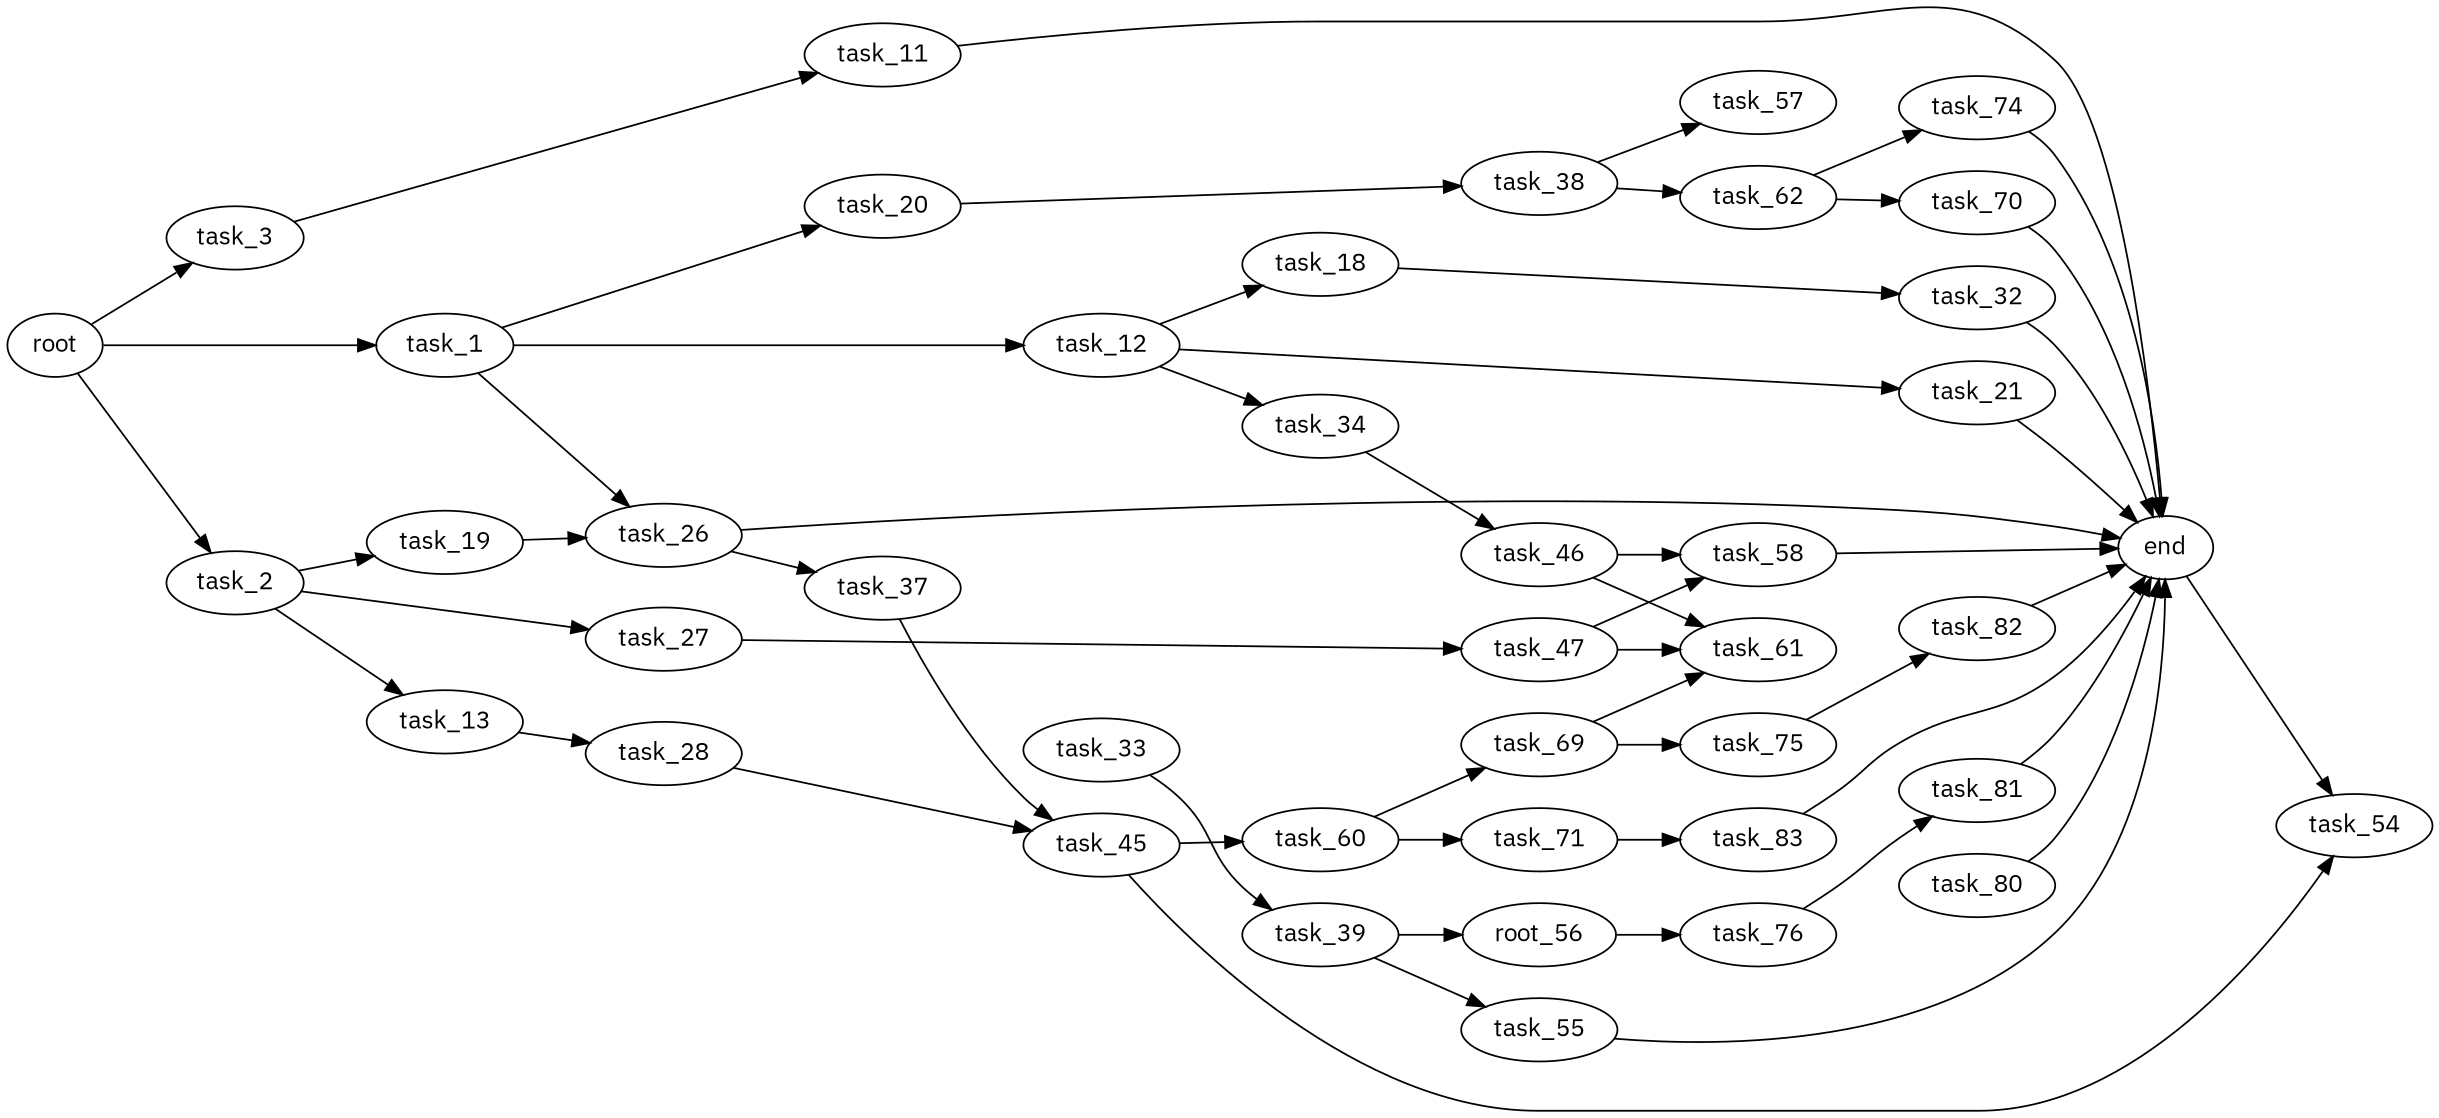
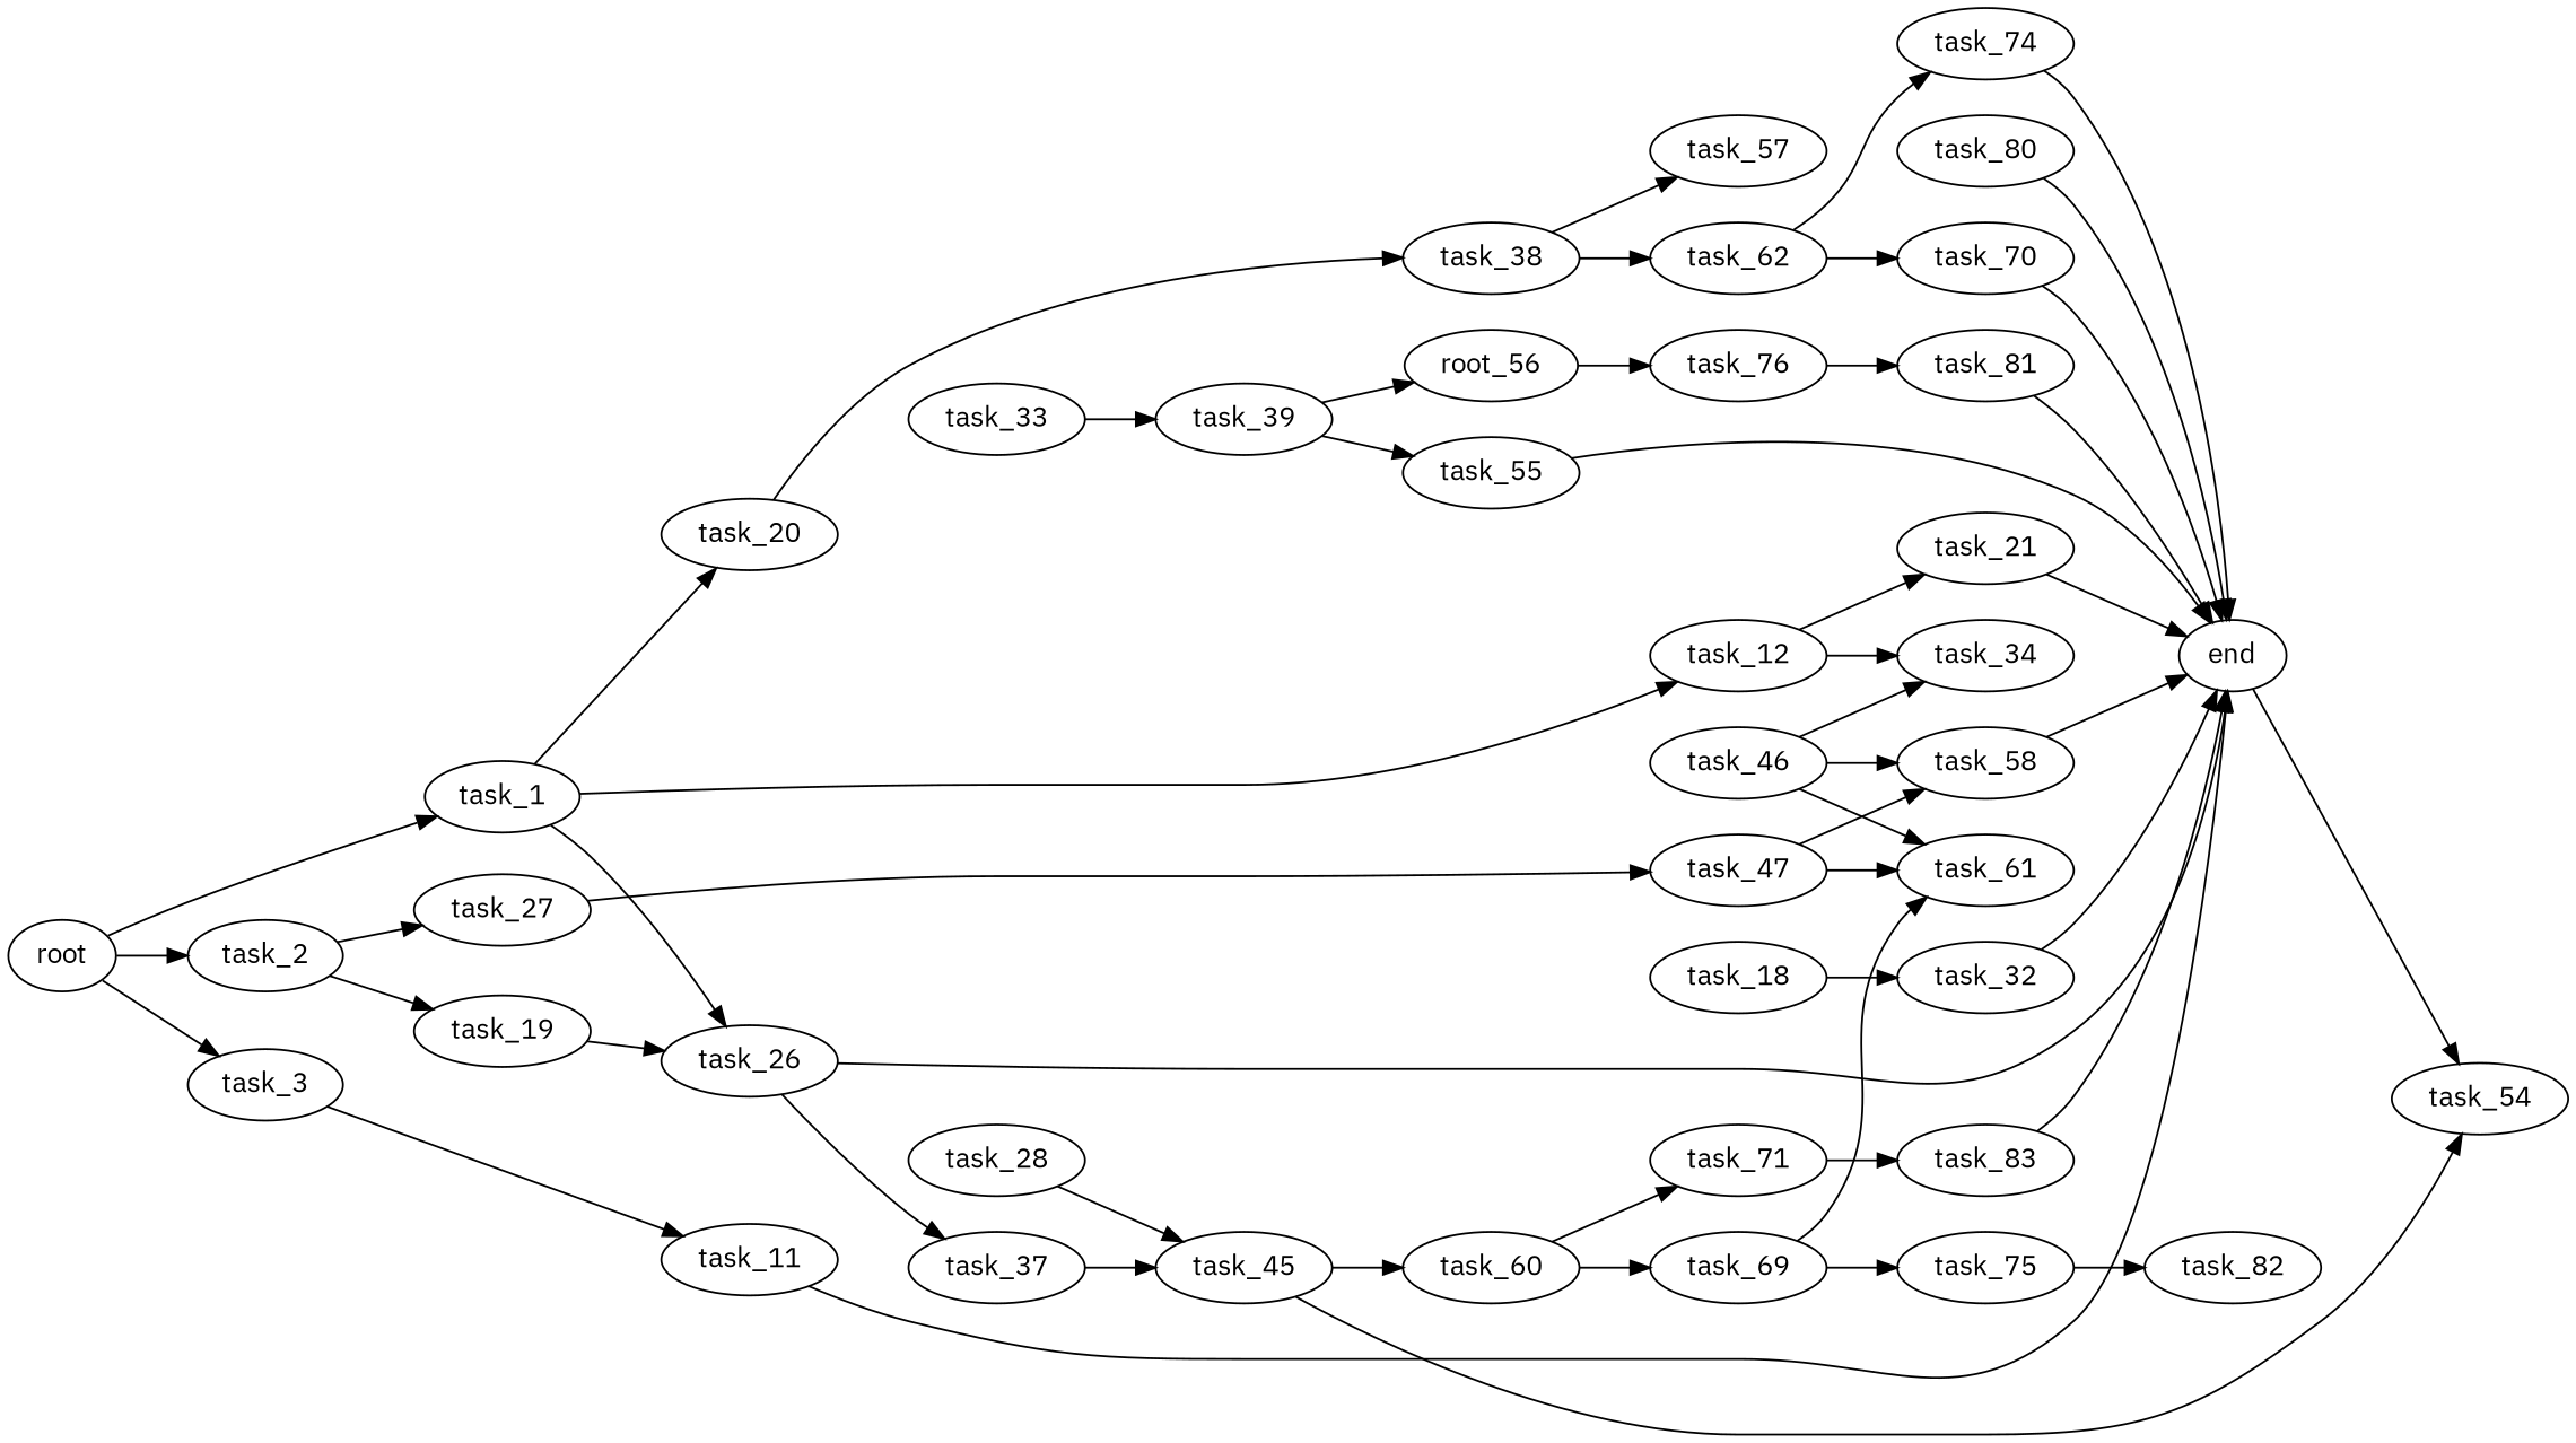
  digraph {
    fontname="IBM Plex Sans"
    rankdir=LR
    node [fontname="IBM Plex Sans"]
    edge [fontname="IBM Plex Sans"]
    root
    task_1
    task_2
    task_3
    task_12
    task_20
    task_26
-   task_13
    task_19
    task_27
    task_11
    task_18
    task_21
    task_34
    task_38
    end
    task_37
    task_28
    task_47
    task_32
    task_46
    task_57
    task_62
    task_54
    task_45
    task_33
    task_39
    task_61
    n29 [label=task_58]
    task_60
    task_70
    task_74
    task_55
    n34 [label=root_56]
    task_69
    task_71
    task_76
    task_81
    task_75
    task_83
    task_80
    task_82
    root -> task_1
    root -> task_2
    root -> task_3
    task_1 -> task_12
    task_1 -> task_20
    task_1 -> task_26
-   task_2 -> task_13
    task_2 -> task_19
    task_2 -> task_27
    task_3 -> task_11
-   task_12 -> task_18
    task_12 -> task_21
    task_12 -> task_34
    task_20 -> task_38
    task_26 -> end
    task_26 -> task_37
-   task_13 -> task_28
    task_19 -> task_26
    task_27 -> task_47
    task_11 -> end
    task_18 -> task_32
    task_21 -> end
-   task_34 -> task_46
+   task_46 -> task_34
    task_38 -> task_57
    task_38 -> task_62
    end -> task_54
    task_37 -> task_45
    task_28 -> task_45
    task_47 -> task_61
    task_47 -> n29
    task_32 -> end
    task_46 -> task_61
    task_46 -> n29
    task_62 -> task_70
    task_62 -> task_74
    task_45 -> task_54
    task_45 -> task_60
    task_33 -> task_39
    task_39 -> task_55
    task_39 -> n34
    n29 -> end
    task_60 -> task_69
    task_60 -> task_71
    task_70 -> end
    task_74 -> end
    task_55 -> end
    n34 -> task_76
    task_69 -> task_61
    task_69 -> task_75
    task_71 -> task_83
    task_76 -> task_81
    task_81 -> end
    task_75 -> task_82
    task_83 -> end
    task_80 -> end
-   task_82 -> end
  }
